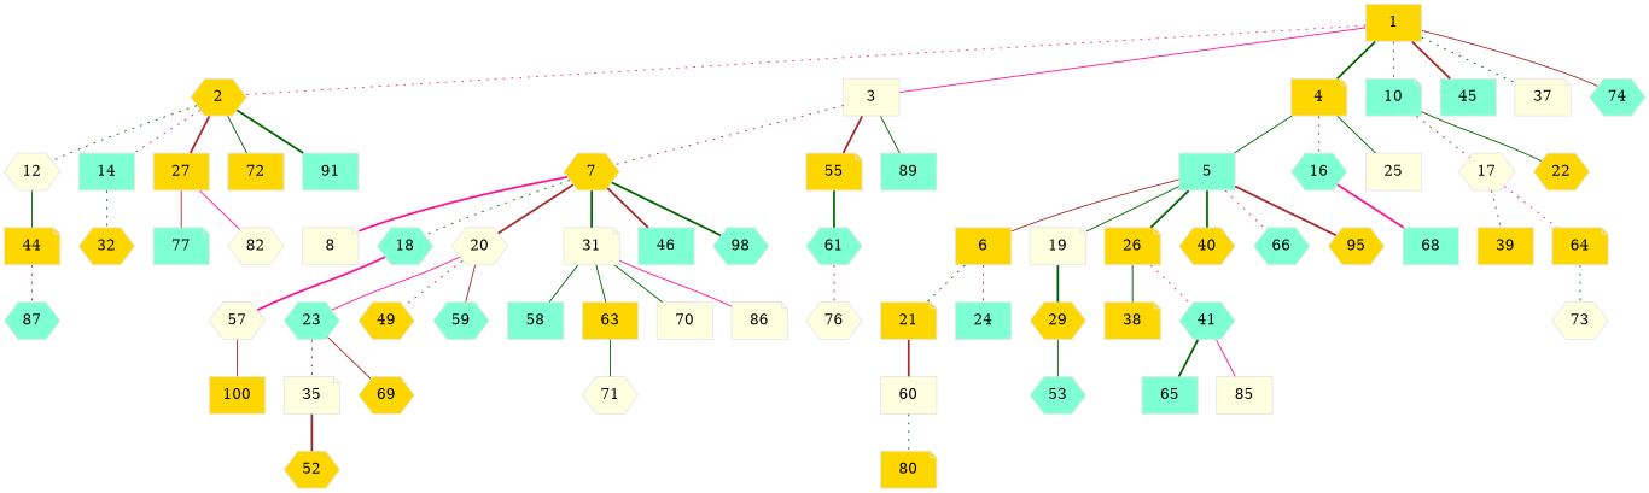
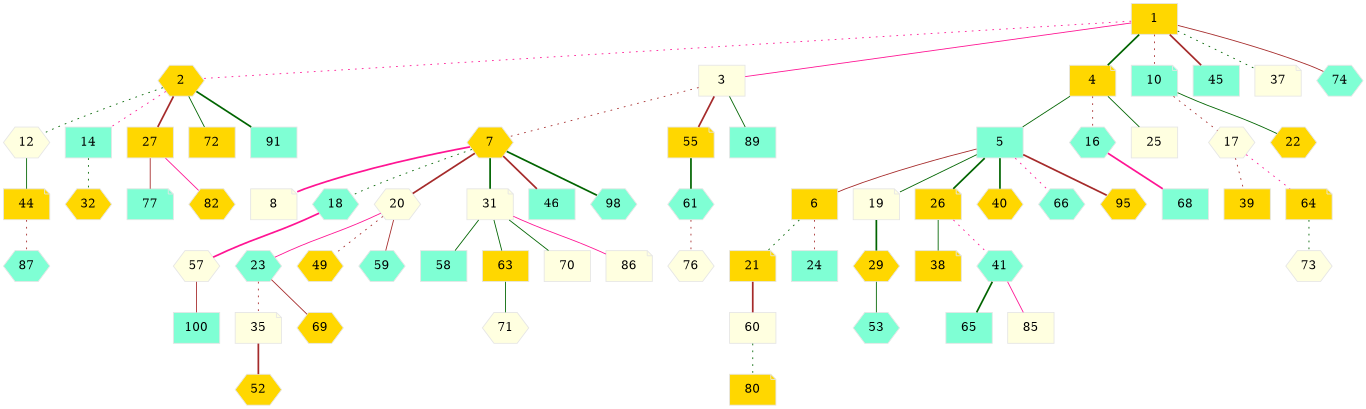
  graph {
    node [color=gray90 fillcolor=gold shape=hexagon style=filled]
    edge [color=darkgreen style=solid]
    1 [shape=box super="+30"]
    2 [super="+9"]
    3 [fillcolor=lightyellow shape=box super="+51"]
    4 [shape=note]
    10 [fillcolor=aquamarine shape=note]
    45 [fillcolor=aquamarine shape=box]
    n7 [fillcolor=lightyellow label=37 shape=note]
    74 [fillcolor=aquamarine super="+78"]
    12 [fillcolor=lightyellow super="+15"]
    14 [fillcolor=aquamarine shape=box]
    27 [shape=box super="+33"]
    72 [shape=box]
    91 [fillcolor=aquamarine shape=box]
    7 [super="+13"]
    55 [shape=note super="+96"]
    89 [fillcolor=aquamarine shape=box super="+99"]
    5 [fillcolor=aquamarine shape=box super="+11"]
    16 [fillcolor=aquamarine super="+37"]
    25 [fillcolor=lightyellow shape=box super="+43"]
    17 [fillcolor=lightyellow super="+88"]
    22 [super="+92"]
    44 [shape=note super="+79"]
    32
    77 [fillcolor=aquamarine shape=note]
-   82 [fillcolor=lightyellow]
+   82
    8 [fillcolor=lightyellow shape=note super="+34"]
    18 [fillcolor=aquamarine super="+42"]
    20 [fillcolor=lightyellow super="+50"]
    31 [fillcolor=lightyellow shape=note super="+56"]
    46 [fillcolor=aquamarine shape=box super="+83"]
    n31 [fillcolor=aquamarine label=98 super="+98"]
    61 [fillcolor=aquamarine super="+62"]
    6 [shape=box super="+93"]
    19 [fillcolor=lightyellow shape=note super="+28"]
    26 [shape=note]
    40
    66 [fillcolor=aquamarine super="+75"]
    95
    68 [fillcolor=aquamarine shape=box super="+97"]
    21 [shape=note super="+36"]
    24 [fillcolor=aquamarine shape=box]
    29 [super="+84"]
    38 [shape=note super="+94"]
    41 [fillcolor=aquamarine super="+54"]
    60 [fillcolor=lightyellow shape=box]
    57 [fillcolor=lightyellow]
    23 [fillcolor=aquamarine]
    49
    59 [fillcolor=aquamarine]
    58 [fillcolor=aquamarine shape=box]
    63 [shape=box]
    70 [fillcolor=lightyellow shape=box]
    86 [fillcolor=lightyellow shape=note]
    39 [shape=box]
    64 [shape=note]
    87 [fillcolor=aquamarine]
    73 [fillcolor=lightyellow]
-   100 [shape=box]
+   100 [fillcolor=aquamarine shape=box]
    53 [fillcolor=aquamarine]
    35 [fillcolor=lightyellow shape=note super="+47"]
    69 [super="+81"]
    80 [shape=note]
    52
    65 [fillcolor=aquamarine shape=box]
    85 [fillcolor=lightyellow shape=box super="+90"]
    71 [fillcolor=lightyellow]
    76 [fillcolor=lightyellow]
    1 -- 2 [color=deeppink style=dotted]
    1 -- 3 [color=deeppink]
    1 -- 4 [style=bold]
    1 -- 10 [color=brown style=dotted]
    1 -- 45 [color=brown style=bold]
    1 -- n7 [style=dotted]
    1 -- 74 [color=brown]
    2 -- 12 [style=dotted]
    2 -- 14 [color=deeppink style=dotted]
    2 -- 27 [color=brown style=bold]
    2 -- 72
    2 -- 91 [style=bold]
    3 -- 7 [color=brown style=dotted]
    3 -- 55 [color=brown style=bold]
    3 -- 89
    4 -- 5
    4 -- 16 [color=brown style=dotted]
    4 -- 25
    10 -- 17 [color=brown style=dotted]
    10 -- 22
    12 -- 44
    14 -- 32 [style=dotted]
    27 -- 77 [color=brown]
    27 -- 82 [color=deeppink]
    7 -- 8 [color=deeppink style=bold]
    7 -- 18 [style=dotted]
    7 -- 20 [color=brown style=bold]
    7 -- 31 [style=bold]
    7 -- 46 [color=brown style=bold]
    7 -- n31 [style=bold]
    55 -- 61 [style=bold]
    5 -- 6 [color=brown]
    5 -- 19
    5 -- 26 [style=bold]
    5 -- 40 [style=bold]
    5 -- 66 [color=deeppink style=dotted]
    5 -- 95 [color=brown style=bold]
    16 -- 68 [color=deeppink style=bold]
    17 -- 39 [color=brown style=dotted]
    17 -- 64 [color=deeppink style=dotted]
    44 -- 87 [color=brown style=dotted]
    18 -- 57 [color=deeppink style=bold]
    20 -- 23 [color=deeppink]
    20 -- 49 [color=brown style=dotted]
    20 -- 59 [color=brown]
    31 -- 58
    31 -- 63
    31 -- 70
    31 -- 86 [color=deeppink]
    61 -- 76 [color=brown style=dotted]
    6 -- 21 [style=dotted]
    6 -- 24 [color=brown style=dotted]
    19 -- 29 [style=bold]
    26 -- 38
    26 -- 41 [color=deeppink style=dotted]
    21 -- 60 [color=brown style=bold]
    29 -- 53
    41 -- 65 [style=bold]
    41 -- 85 [color=deeppink]
    60 -- 80 [style=dotted]
    57 -- 100 [color=brown]
    23 -- 35 [color=brown style=dotted]
    23 -- 69 [color=brown]
    63 -- 71
    64 -- 73 [style=dotted]
    35 -- 52 [color=brown style=bold]
  }
